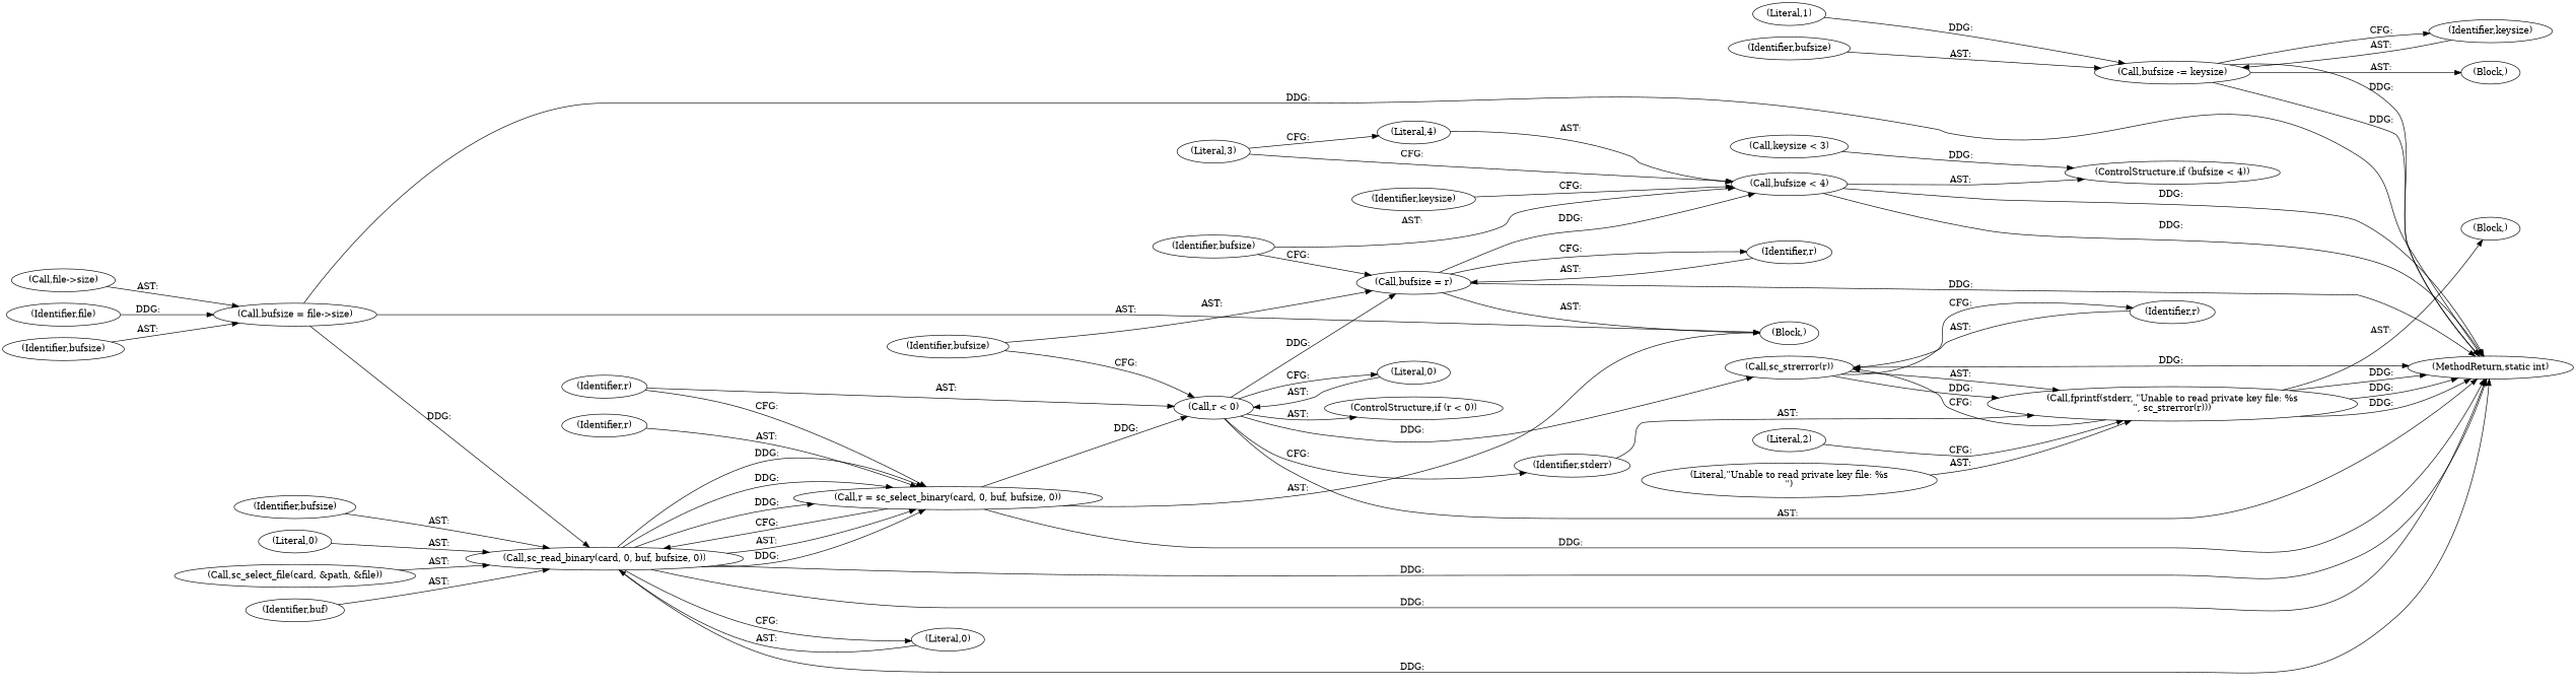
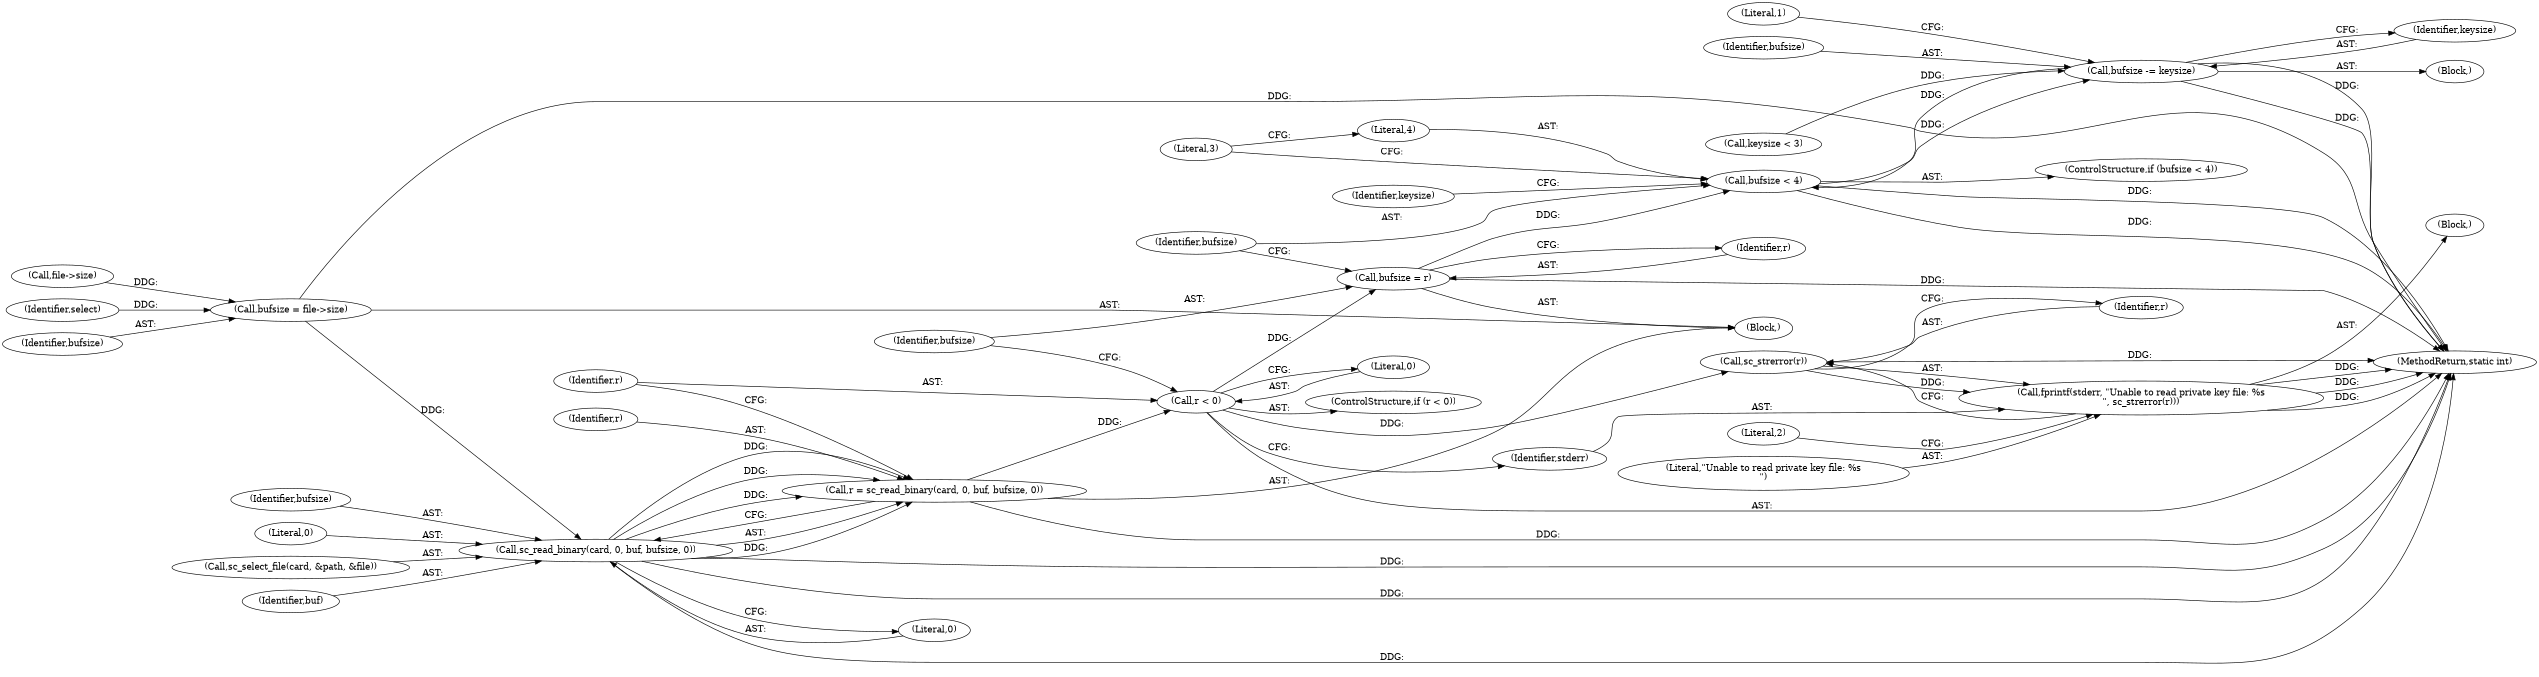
  digraph {
    fontname="DejaVu Serif"
    rankdir=LR
    node [fontname="DejaVu Serif"]
    edge [fontname="DejaVu Serif"]
    n1 [label="(Call,bufsize = file->size)"]
    n2 [label="(Call,sc_read_binary(card, 0, buf, bufsize, 0))"]
    n3 [label="(MethodReturn,static int)"]
    n4 [label="(Block,)"]
-   n5 [label="(Call,r = sc_select_binary(card, 0, buf, bufsize, 0))"]
+   n5 [label="(Call,r = sc_read_binary(card, 0, buf, bufsize, 0))"]
    n6 [label="(Literal,0)"]
    n7 [label="(Call,file->size)"]
    n8 [label="(Call,r < 0)"]
    n9 [label="(Call,sc_strerror(r))"]
    n10 [label="(Call,bufsize = r)"]
    n11 [label="(ControlStructure,if (r < 0))"]
    n12 [label="(Literal,0)"]
    n13 [label="(Identifier,stderr)"]
    n14 [label="(Call,fprintf(stderr, \"Unable to read private key file: %s\n\", sc_strerror(r)))"]
    n15 [label="(Identifier,r)"]
    n16 [label="(Call,bufsize < 4)"]
    n17 [label="(Identifier,r)"]
    n18 [label="(Block,)"]
    n19 [label="(Call,bufsize -= keysize)"]
    n20 [label="(ControlStructure,if (bufsize < 4))"]
    n21 [label="(Block,)"]
    n22 [label="(Identifier,keysize)"]
    n23 [label="(Literal,4)"]
    n24 [label="(Literal,1)"]
-   n25 [label="(Identifier,file)"]
+   n25 [label="(Identifier,select)"]
    n26 [label="(Identifier,bufsize)"]
    n27 [label="(Literal,2)"]
    n28 [label="(Identifier,bufsize)"]
    n29 [label="(Identifier,keysize)"]
    n30 [label="(Call,sc_select_file(card, &path, &file))"]
    n31 [label="(Identifier,bufsize)"]
    n32 [label="(Identifier,buf)"]
    n33 [label="(Literal,3)"]
    n34 [label="(Identifier,bufsize)"]
    n35 [label="(Identifier,r)"]
    n36 [label="(Literal,\"Unable to read private key file: %s\n\")"]
    n37 [label="(Identifier,r)"]
    n38 [label="(Literal,0)"]
    n39 [label="(Call,keysize < 3)"]
    n40 [label="(Identifier,bufsize)"]
    n1 -> n2 [label="DDG: "]
    n1 -> n3 [label="DDG: "]
    n1 -> n4 [label="AST: "]
    n2 -> n3 [label="DDG: "]
    n2 -> n3 [label="DDG: "]
    n2 -> n3 [label="DDG: "]
    n2 -> n5 [label="AST: "]
    n2 -> n5 [label="DDG: "]
    n2 -> n5 [label="DDG: "]
    n2 -> n5 [label="DDG: "]
    n2 -> n5 [label="DDG: "]
    n2 -> n6 [label="CFG: "]
    n5 -> n2 [label="CFG: "]
    n5 -> n3 [label="DDG: "]
    n5 -> n4 [label="AST: "]
    n5 -> n8 [label="DDG: "]
    n6 -> n2 [label="AST: "]
-   n7 -> n1 [label="AST: "]
+   n7 -> n1 [label="DDG: "]
    n8 -> n3 [label="AST: "]
    n8 -> n9 [label="DDG: "]
    n8 -> n10 [label="DDG: "]
    n8 -> n11 [label="AST: "]
    n8 -> n12 [label="CFG: "]
    n8 -> n13 [label="CFG: "]
    n9 -> n3 [label="DDG: "]
    n9 -> n14 [label="AST: "]
    n9 -> n14 [label="DDG: "]
    n9 -> n15 [label="CFG: "]
    n10 -> n3 [label="DDG: "]
    n10 -> n4 [label="AST: "]
    n10 -> n16 [label="DDG: "]
    n10 -> n17 [label="CFG: "]
    n12 -> n8 [label="AST: "]
    n13 -> n14 [label="AST: "]
    n14 -> n3 [label="DDG: "]
    n14 -> n3 [label="DDG: "]
    n14 -> n3 [label="DDG: "]
    n14 -> n9 [label="CFG: "]
    n14 -> n18 [label="AST: "]
    n15 -> n9 [label="AST: "]
    n16 -> n3 [label="DDG: "]
    n16 -> n3 [label="DDG: "]
+   n16 -> n19 [label="DDG: "]
    n16 -> n20 [label="AST: "]
    n17 -> n10 [label="AST: "]
    n19 -> n3 [label="DDG: "]
    n19 -> n3 [label="DDG: "]
+   n19 -> n16 [label="DDG: "]
    n19 -> n21 [label="AST: "]
    n19 -> n22 [label="CFG: "]
    n22 -> n19 [label="AST: "]
    n23 -> n16 [label="AST: "]
-   n24 -> n19 [label="DDG: "]
+   n24 -> n19 [label="CFG: "]
    n25 -> n1 [label="DDG: "]
    n26 -> n8 [label="CFG: "]
    n26 -> n10 [label="AST: "]
    n27 -> n14 [label="CFG: "]
    n28 -> n19 [label="AST: "]
    n29 -> n16 [label="CFG: "]
    n30 -> n2 [label="AST: "]
    n31 -> n10 [label="CFG: "]
    n31 -> n16 [label="AST: "]
    n32 -> n2 [label="AST: "]
    n33 -> n16 [label="CFG: "]
    n33 -> n23 [label="CFG: "]
    n34 -> n2 [label="AST: "]
    n35 -> n5 [label="CFG: "]
    n35 -> n8 [label="AST: "]
    n36 -> n14 [label="AST: "]
    n37 -> n5 [label="AST: "]
    n38 -> n2 [label="AST: "]
-   n39 -> n20 [label="DDG: "]
+   n39 -> n19 [label="DDG: "]
    n40 -> n1 [label="AST: "]
  }
